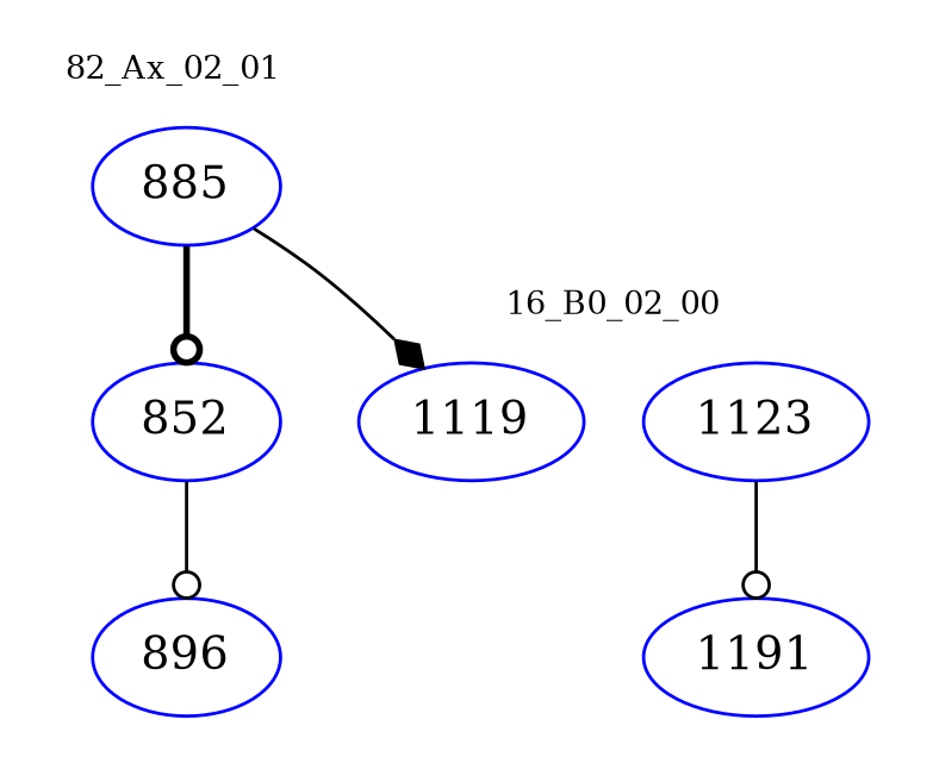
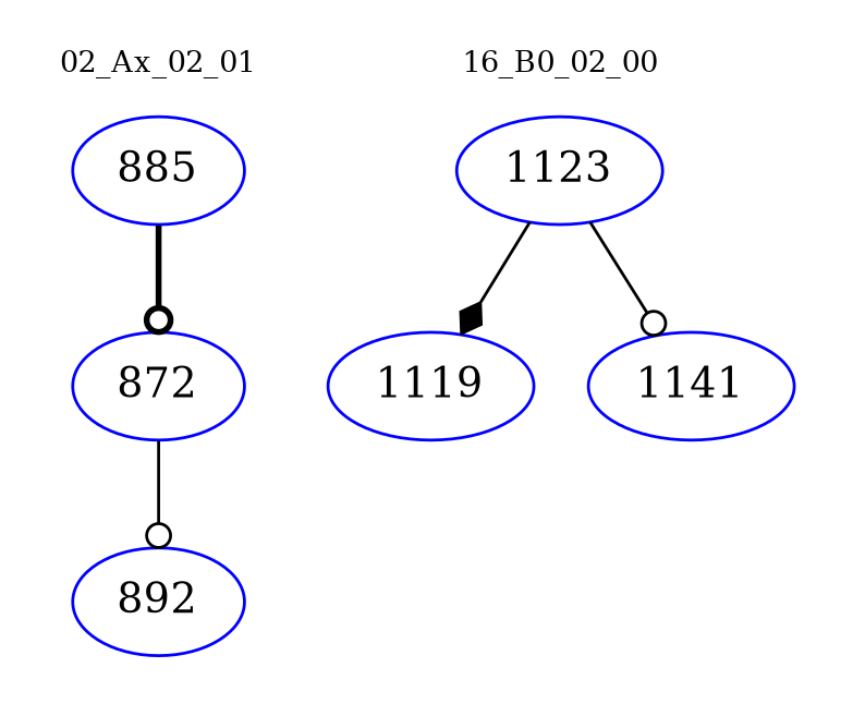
  digraph {
    node [color=blue]
    edge [arrowhead=odot color=black style=solid]
    n1 [label=885]
-   n2 [label=852]
-   n3 [label=896]
+   n2 [label=872]
+   n3 [label=892]
    n4 [label=1123]
    n5 [label=1119]
-   n6 [label=1191]
+   n6 [label=1141]
    subgraph cluster_1 {
      color=white
      fontsize=10
-     label="82_Ax_02_01"
+     label="02_Ax_02_01"
      n1
      n2
      n3
    }
    subgraph cluster_2 {
      color=white
      fontsize=10
      label="16_B0_02_00"
      n4
      n5
      n6
    }
    n1 -> n2 [style=bold]
    n2 -> n3
-   n1 -> n5 [arrowhead=diamond]
+   n4 -> n5 [arrowhead=diamond]
    n4 -> n6
  }
